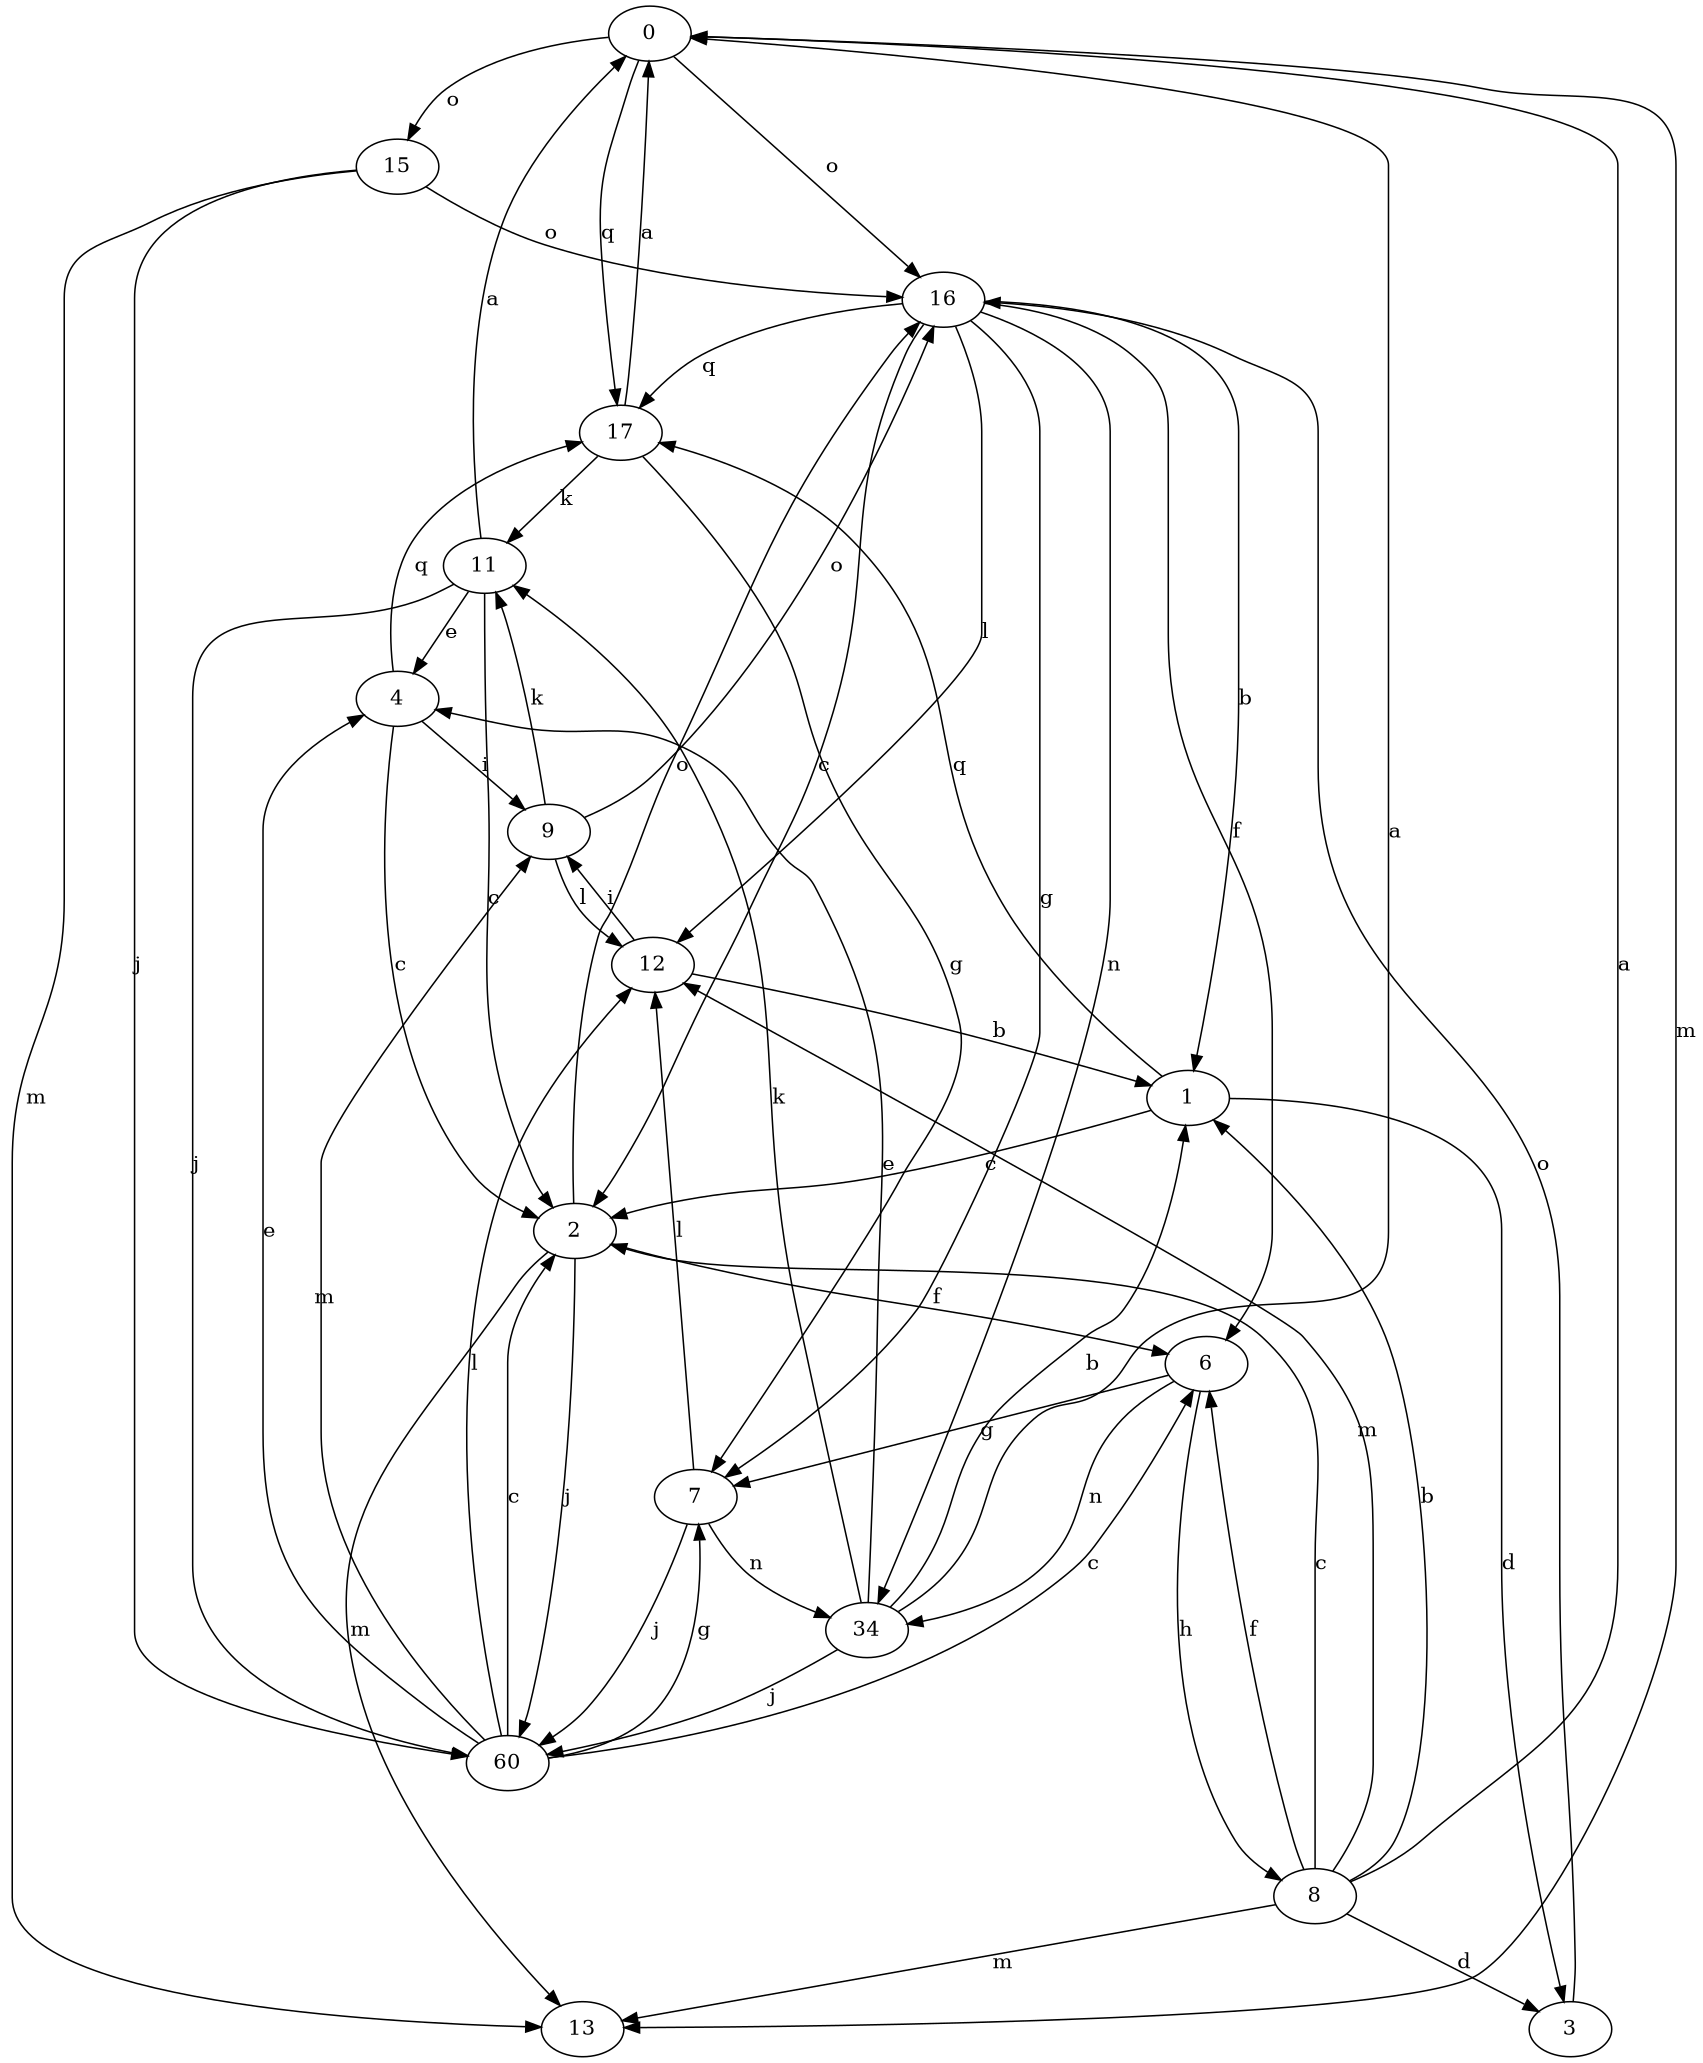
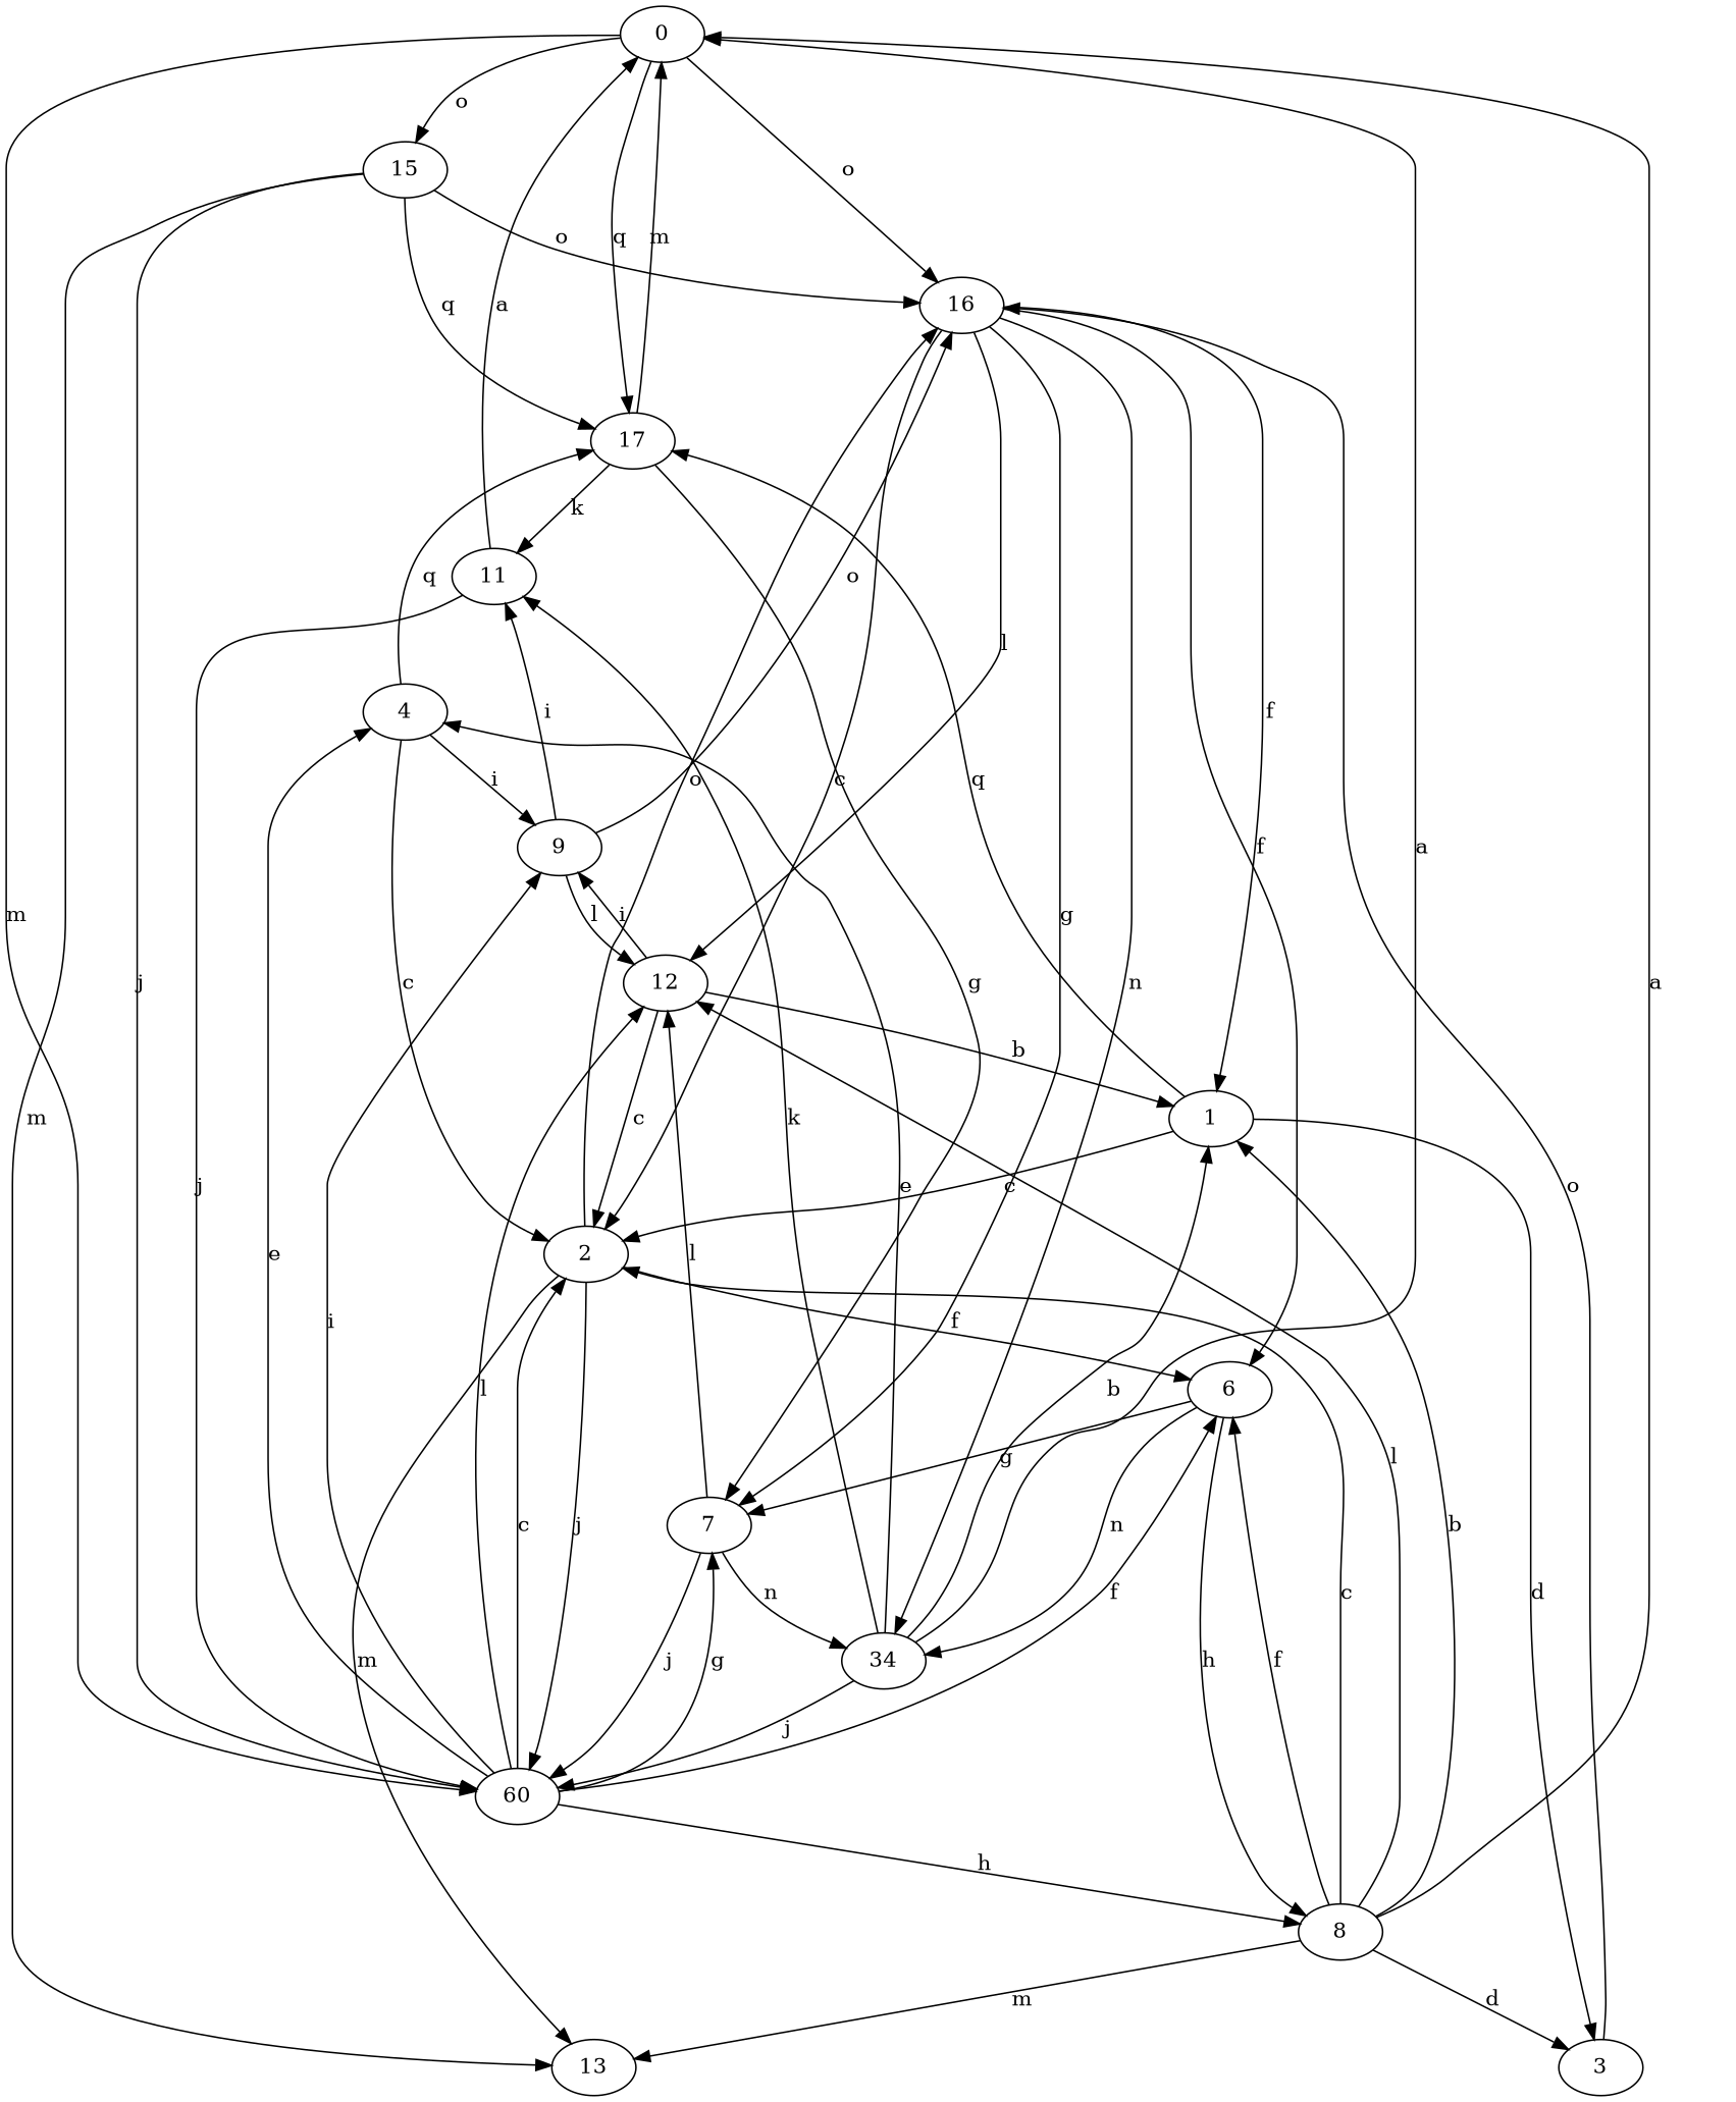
  strict digraph {
    0
    13
    15
    16
    17
    n6 [label=60]
    1
    2
    6
    7
    n11 [label=34]
    12
    11
    3
    8
    4
    9
-   0 -> 13 [label=m]
+   0 -> n6 [label=m]
    0 -> 15 [label=o]
    0 -> 16 [label=o]
    0 -> 17 [label=q]
    15 -> 13 [label=m]
    15 -> 16 [label=o]
    15 -> n6 [label=j]
-   16 -> 17 [label=q]
-   16 -> 1 [label=b]
+   15 -> 17 [label=q]
+   16 -> 1 [label=f]
    16 -> 2 [label=c]
    16 -> 6 [label=f]
    16 -> 7 [label=g]
    16 -> n11 [label=n]
    16 -> 12 [label=l]
-   17 -> 0 [label=a]
+   17 -> 0 [label=m]
    17 -> 7 [label=g]
    17 -> 11 [label=k]
    n6 -> 2 [label=c]
-   n6 -> 6 [label=c]
+   n6 -> 6 [label=f]
    n6 -> 7 [label=g]
    n6 -> 12 [label=l]
+   n6 -> 8 [label=h]
    n6 -> 4 [label=e]
-   n6 -> 9 [label=m]
+   n6 -> 9 [label=i]
    1 -> 17 [label=q]
    1 -> 2 [label=c]
    1 -> 3 [label=d]
    2 -> 13 [label=m]
    2 -> 16 [label=o]
    2 -> n6 [label=j]
    2 -> 6 [label=f]
    6 -> 7 [label=g]
    6 -> n11 [label=n]
    6 -> 8 [label=h]
    7 -> n6 [label=j]
    7 -> n11 [label=n]
    7 -> 12 [label=l]
    n11 -> 0 [label=a]
    n11 -> n6 [label=j]
    n11 -> 1 [label=b]
    n11 -> 11 [label=k]
    n11 -> 4 [label=e]
    12 -> 1 [label=b]
    12 -> 9 [label=i]
    11 -> 0 [label=a]
    11 -> n6 [label=j]
-   11 -> 2 [label=c]
-   11 -> 4 [label=e]
+   12 -> 2 [label=c]
    3 -> 16 [label=o]
    8 -> 0 [label=a]
    8 -> 13 [label=m]
    8 -> 1 [label=b]
    8 -> 2 [label=c]
    8 -> 6 [label=f]
-   8 -> 12 [label=m]
+   8 -> 12 [label=l]
    8 -> 3 [label=d]
    4 -> 17 [label=q]
    4 -> 2 [label=c]
    4 -> 9 [label=i]
    9 -> 16 [label=o]
    9 -> 12 [label=l]
-   9 -> 11 [label=k]
+   9 -> 11 [label=i]
  }
